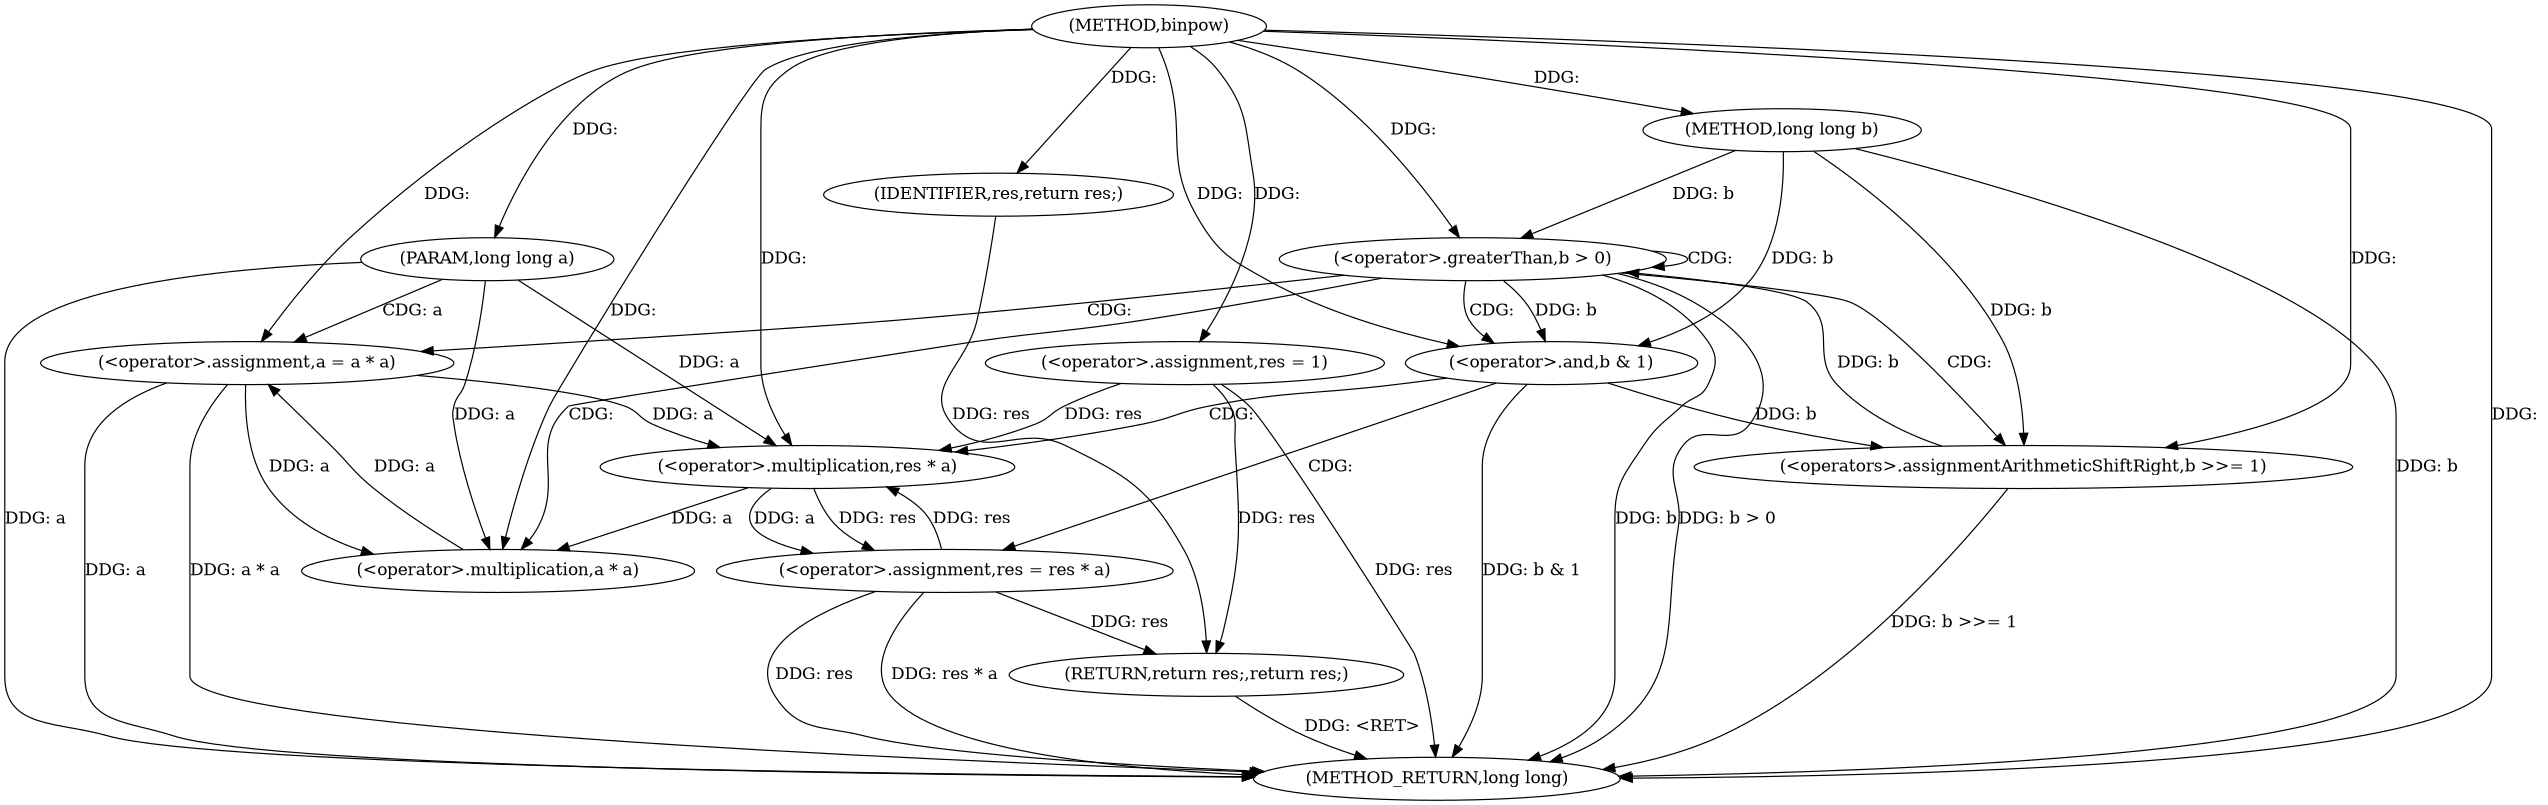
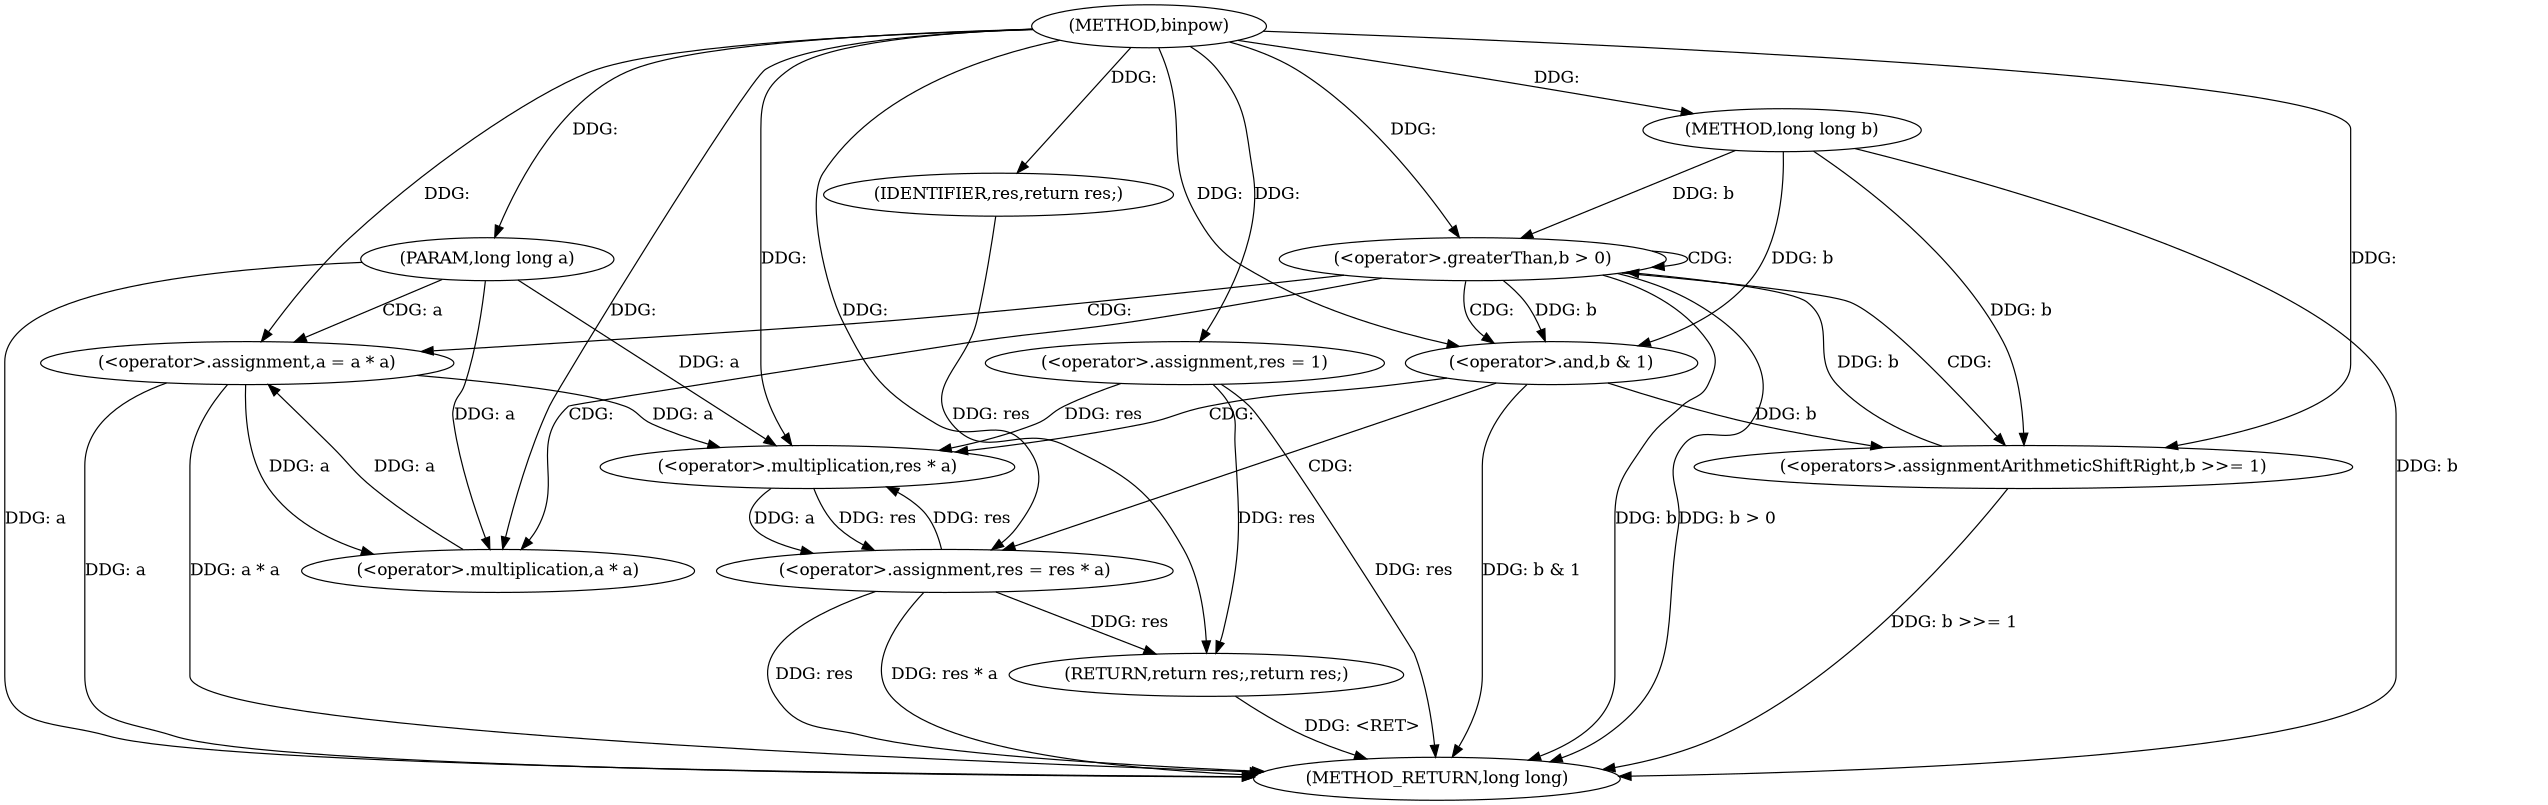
  digraph {
    n1 [label="(METHOD,binpow)"]
    n2 [label="(PARAM,long long a)"]
    n3 [label="(METHOD,long long b)"]
    n4 [label="(<operator>.assignment,res = 1)"]
    n5 [label="(<operator>.greaterThan,b > 0)"]
    n6 [label="(IDENTIFIER,res,return res;)"]
    n7 [label="(<operator>.assignment,a = a * a)"]
    n8 [label="(<operators>.assignmentArithmeticShiftRight,b >>= 1)"]
    n9 [label="(<operator>.and,b & 1)"]
    n10 [label="(<operator>.assignment,res = res * a)"]
    n11 [label="(<operator>.multiplication,a * a)"]
    n12 [label="(<operator>.multiplication,res * a)"]
    n13 [label="(METHOD_RETURN,long long)"]
    n14 [label="(RETURN,return res;,return res;)"]
    n1 -> n2 [label="DDG: "]
    n1 -> n3 [label="DDG: "]
    n1 -> n4 [label="DDG: "]
    n1 -> n5 [label="DDG: "]
    n1 -> n6 [label="DDG: "]
    n1 -> n7 [label="DDG: "]
    n1 -> n8 [label="DDG: "]
    n1 -> n9 [label="DDG: "]
-   n1 -> n13 [label="DDG: "]
+   n1 -> n10 [label="DDG: "]
    n1 -> n11 [label="DDG: "]
    n1 -> n12 [label="DDG: "]
    n2 -> n7 [label="CDG: a"]
    n2 -> n11 [label="DDG: a"]
    n2 -> n12 [label="DDG: a"]
    n2 -> n13 [label="DDG: a"]
    n3 -> n5 [label="DDG: b"]
    n3 -> n8 [label="DDG: b"]
    n3 -> n9 [label="DDG: b"]
    n3 -> n13 [label="DDG: b"]
    n4 -> n12 [label="DDG: res"]
    n4 -> n13 [label="DDG: res"]
    n4 -> n14 [label="DDG: res"]
    n5 -> n5 [label="CDG: "]
    n5 -> n7 [label="CDG: "]
    n5 -> n8 [label="CDG: "]
    n5 -> n9 [label="DDG: b"]
    n5 -> n9 [label="CDG: "]
    n5 -> n11 [label="CDG: "]
    n5 -> n13 [label="DDG: b"]
    n5 -> n13 [label="DDG: b > 0"]
    n6 -> n14 [label="DDG: res"]
    n7 -> n11 [label="DDG: a"]
    n7 -> n12 [label="DDG: a"]
    n7 -> n13 [label="DDG: a"]
    n7 -> n13 [label="DDG: a * a"]
    n8 -> n5 [label="DDG: b"]
    n8 -> n13 [label="DDG: b >>= 1"]
    n9 -> n8 [label="DDG: b"]
    n9 -> n10 [label="CDG: "]
    n9 -> n12 [label="CDG: "]
    n9 -> n13 [label="DDG: b & 1"]
    n10 -> n12 [label="DDG: res"]
    n10 -> n13 [label="DDG: res"]
    n10 -> n13 [label="DDG: res * a"]
    n10 -> n14 [label="DDG: res"]
    n11 -> n7 [label="DDG: a"]
    n12 -> n10 [label="DDG: a"]
    n12 -> n10 [label="DDG: res"]
-   n12 -> n11 [label="DDG: a"]
    n14 -> n13 [label="DDG: <RET>"]
  }
